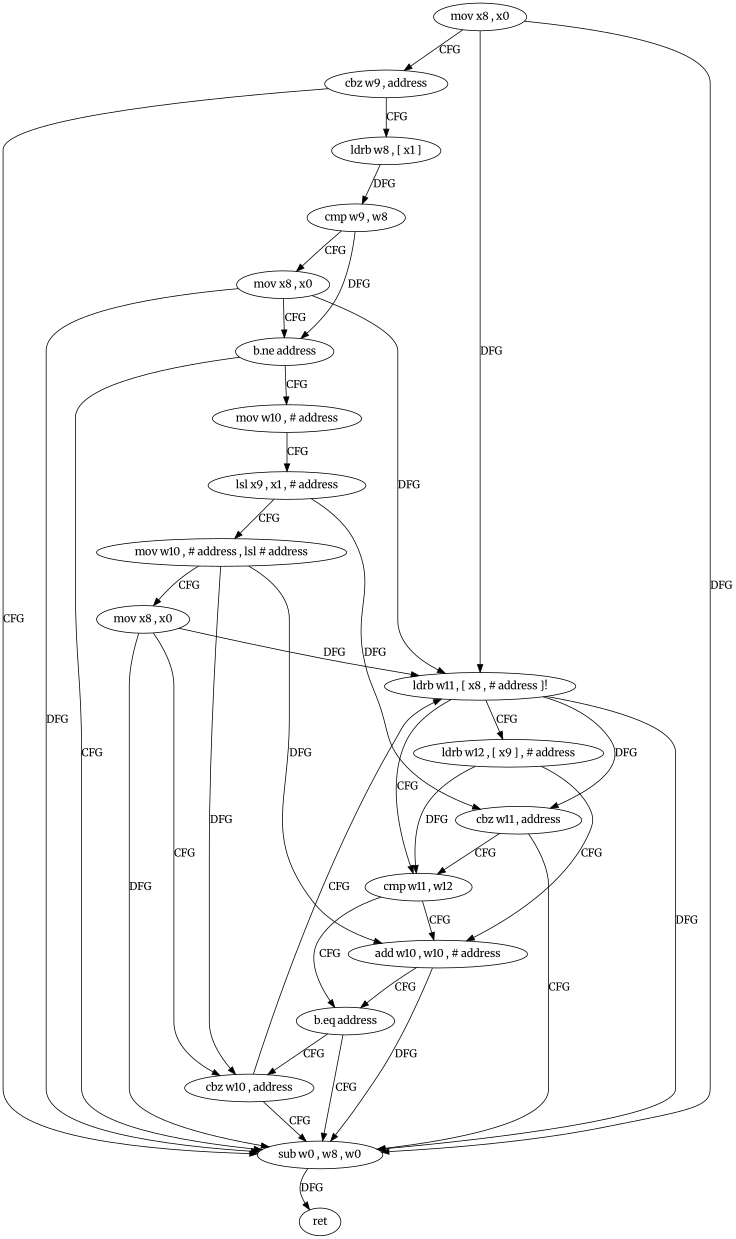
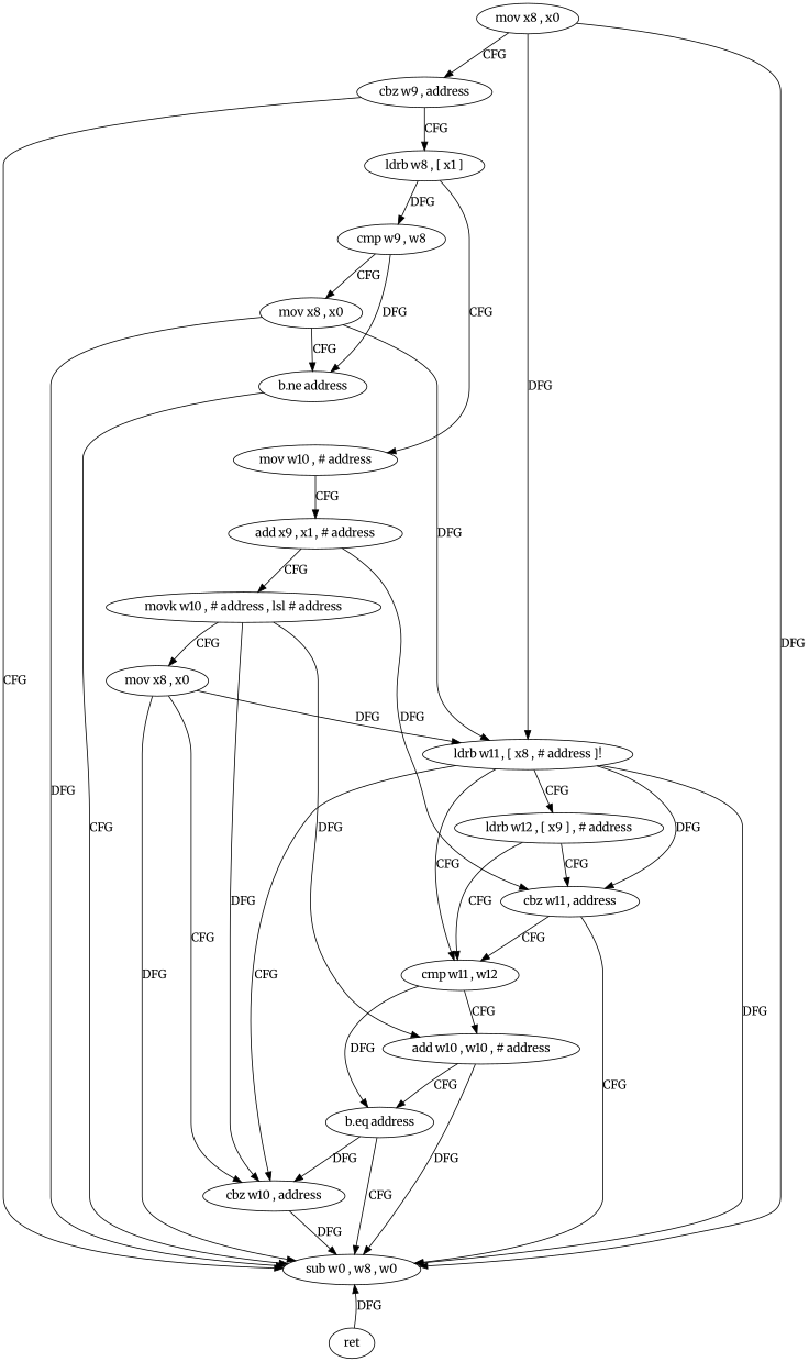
  digraph {
    fontname=Merriweather
    node [fontname=Merriweather]
    edge [fontname=Merriweather]
    n1 [label="mov x8 , x0"]
    n2 [label="cbz w9 , address"]
    n3 [label="sub w0 , w8 , w0"]
    n4 [label="ldrb w11 , [ x8 , # address ]!"]
    n5 [label="ldrb w8 , [ x1 ]"]
    n6 [label="cmp w9 , w8"]
    n7 [label="mov x8 , x0"]
    n8 [label="b.ne address"]
    n9 [label=ret]
    n10 [label="ldrb w12 , [ x9 ] , # address"]
    n11 [label="cbz w11 , address"]
    n12 [label="cmp w11 , w12"]
    n13 [label="mov w10 , # address"]
-   n14 [label="lsl x9 , x1 , # address"]
-   n15 [label="mov w10 , # address , lsl # address"]
+   n14 [label="add x9 , x1 , # address"]
+   n15 [label="movk w10 , # address , lsl # address"]
    n16 [label="mov x8 , x0"]
    n17 [label="cbz w10 , address"]
    n18 [label="add w10 , w10 , # address"]
    n19 [label="b.eq address"]
    n1 -> n2 [label=CFG]
    n1 -> n3 [label=DFG]
    n1 -> n4 [label=DFG]
    n2 -> n3 [label=CFG]
    n2 -> n5 [label=CFG]
-   n3 -> n9 [label=DFG]
+   n9 -> n3 [label=DFG]
    n4 -> n3 [label=DFG]
    n4 -> n10 [label=CFG]
    n4 -> n11 [label=DFG]
    n4 -> n12 [label=CFG]
    n5 -> n6 [label=DFG]
    n6 -> n7 [label=CFG]
    n6 -> n8 [label=DFG]
    n7 -> n3 [label=DFG]
    n7 -> n4 [label=DFG]
    n7 -> n8 [label=CFG]
    n8 -> n3 [label=CFG]
-   n8 -> n13 [label=CFG]
-   n10 -> n18 [label=CFG]
-   n10 -> n12 [label=DFG]
+   n5 -> n13 [label=CFG]
+   n10 -> n11 [label=CFG]
+   n10 -> n12 [label=CFG]
    n11 -> n3 [label=CFG]
    n11 -> n12 [label=CFG]
    n12 -> n18 [label=CFG]
-   n12 -> n19 [label=CFG]
+   n12 -> n19 [label=DFG]
    n13 -> n14 [label=CFG]
    n14 -> n11 [label=DFG]
    n14 -> n15 [label=CFG]
    n15 -> n16 [label=CFG]
    n15 -> n17 [label=DFG]
    n15 -> n18 [label=DFG]
    n16 -> n3 [label=DFG]
    n16 -> n4 [label=DFG]
    n16 -> n17 [label=CFG]
-   n17 -> n3 [label=CFG]
-   n17 -> n4 [label=CFG]
+   n17 -> n3 [label=DFG]
+   n4 -> n17 [label=CFG]
    n18 -> n3 [label=DFG]
    n18 -> n19 [label=CFG]
    n19 -> n3 [label=CFG]
-   n19 -> n17 [label=CFG]
+   n19 -> n17 [label=DFG]
  }
